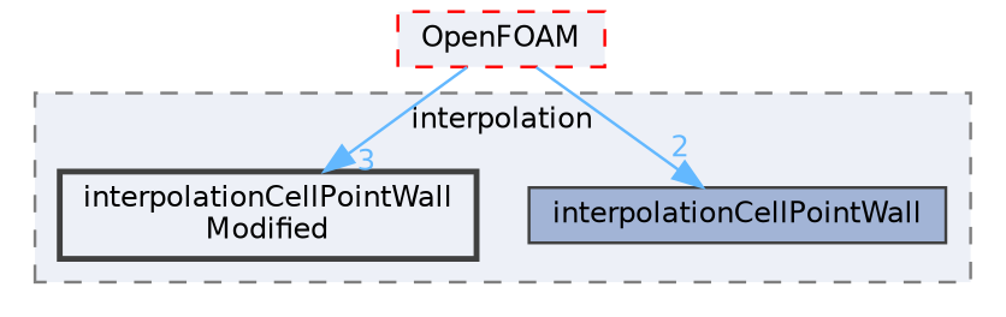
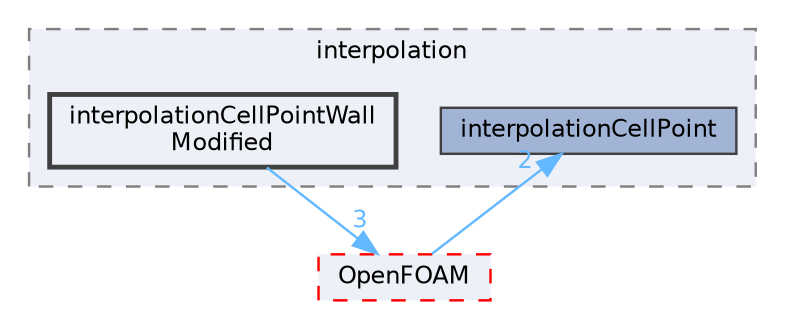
  digraph {
    compound=true
    node [color=grey25 fillcolor="#edf0f7" fontname=Helvetica fontsize=10 shape=box]
    edge [color=steelblue1 fontcolor=steelblue1 fontname=Helvetica fontsize=10 labeldistance=1.5 labelfontname=Helvetica labelfontsize=10]
-   n1 [fillcolor="#a2b4d6" height=0.2 label=interpolationCellPointWall style=filled width=0.4]
+   n1 [fillcolor="#a2b4d6" height=0.2 label=interpolationCellPoint style=filled width=0.4]
    n2 [height=0.2 label="interpolationCellPointWall\lModified" style="filled,bold" width=0.4]
    n3 [color=red height=0.2 label=OpenFOAM style="filled,dashed" width=0.4]
    subgraph cluster_1 {
      bgcolor="#edf0f7"
      fontname=Helvetica
      fontsize=10
      label=interpolation
      pencolor=grey50
      style="filled,dashed"
      n1
      n2
    }
-   n3 -> n2 [headlabel=3]
+   n2 -> n3 [headlabel=3]
    n3 -> n1 [headlabel=2]
  }
